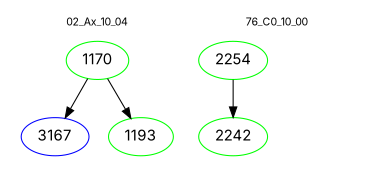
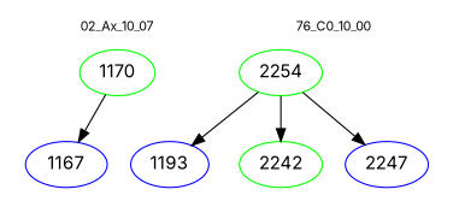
  digraph {
    fontname=Inter
    node [color=green fontname=Inter]
    edge [color=black fontname=Inter]
    n1 [label=1170]
-   n2 [color=blue label=3167]
-   n3 [label=1193]
+   n2 [color=blue label=1167]
+   n3 [color=blue label=1193]
    n4 [label=2254]
    n5 [label=2242]
+   n6 [color=blue label=2247]
    subgraph cluster_1 {
      color=white
      fontsize=10
-     label="02_Ax_10_04"
+     label="02_Ax_10_07"
      n1
      n2
      n3
    }
    subgraph cluster_2 {
      color=white
      fontsize=10
      label="76_C0_10_00"
      n4
      n5
+     n6
    }
    n1 -> n2
-   n1 -> n3
+   n4 -> n3
    n4 -> n5
+   n4 -> n6
  }
